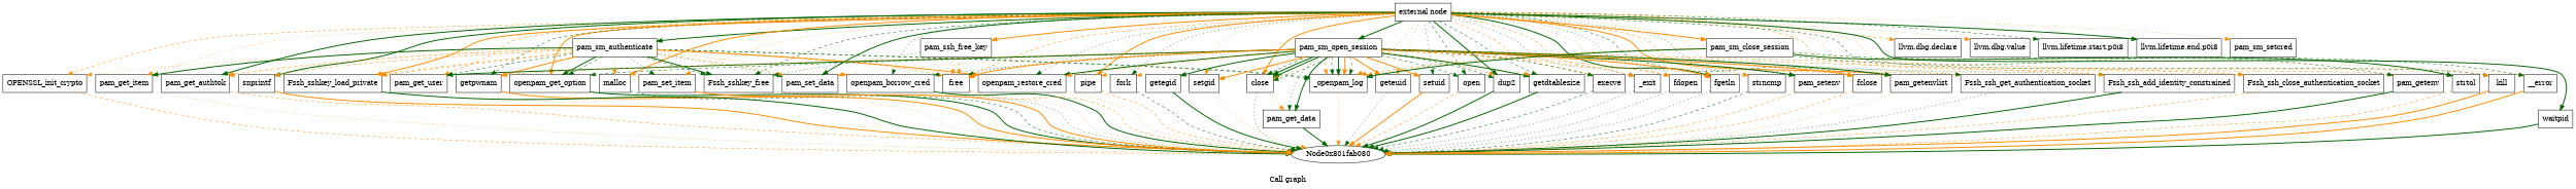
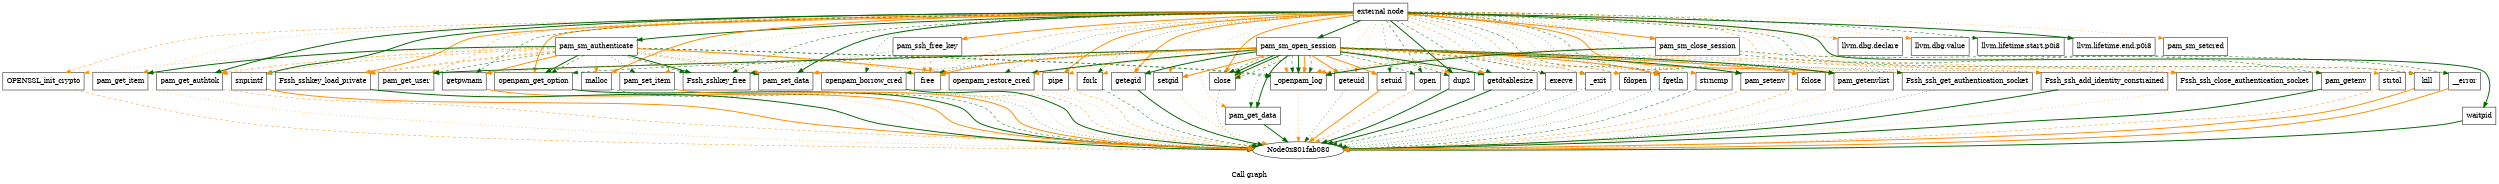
  digraph {
    label="Call graph"
    node [shape=record]
    edge [color=darkorange style=bold]
    n1 [label="{external node}"]
    n2 [label="{pam_sm_authenticate}"]
    n3 [label="{llvm.dbg.declare}"]
    n4 [label="{llvm.dbg.value}"]
    n5 [label="{llvm.lifetime.start.p0i8}"]
    n6 [label="{openpam_get_option}"]
    n7 [label="{OPENSSL_init_crypto}"]
    n8 [label="{pam_get_user}"]
    n9 [label="{getpwnam}"]
    n10 [label="{pam_get_item}"]
    n11 [label="{pam_get_authtok}"]
    n12 [label="{openpam_borrow_cred}"]
    n13 [label="{snprintf}"]
    n14 [label="{Fssh_sshkey_load_private}"]
    n15 [label="{Fssh_sshkey_free}"]
    n16 [label="{_openpam_log}"]
    n17 [label="{malloc}"]
    n18 [label="{free}"]
    n19 [label="{llvm.lifetime.end.p0i8}"]
    n20 [label="{pam_ssh_free_key}"]
    n21 [label="{pam_set_data}"]
    n22 [label="{openpam_restore_cred}"]
    n23 [label="{pam_set_item}"]
    n24 [label="{pam_sm_setcred}"]
    n25 [label="{pam_sm_open_session}"]
    n26 [label="{pam_get_data}"]
    n27 [label="{pipe}"]
    n28 [label="{fork}"]
    n29 [label="{close}"]
    n30 [label="{getegid}"]
    n31 [label="{setgid}"]
    n32 [label="{geteuid}"]
    n33 [label="{setuid}"]
    n34 [label="{open}"]
    n35 [label="{dup2}"]
    n36 [label="{getdtablesize}"]
    n37 [label="{execve}"]
    n38 [label="{_exit}"]
    n39 [label="{fdopen}"]
    n40 [label="{fgetln}"]
    n41 [label="{strncmp}"]
    n42 [label="{pam_setenv}"]
    n43 [label="{fclose}"]
    n44 [label="{pam_getenvlist}"]
    n45 [label="{Fssh_ssh_get_authentication_socket}"]
    n46 [label="{Fssh_ssh_add_identity_constrained}"]
    n47 [label="{Fssh_ssh_close_authentication_socket}"]
    n48 [label="{pam_sm_close_session}"]
    n49 [label="{pam_getenv}"]
    n50 [label="{strtol}"]
    n51 [label="{kill}"]
    n52 [label="{waitpid}"]
    n53 [label="{__error}"]
    n54 [label=Node0x801fab080 shape=""]
    n1 -> n2 [color=darkgreen]
    n1 -> n3 [style=dashed]
    n1 -> n4 [style=dotted]
    n1 -> n5 [color=darkgreen style=dashed]
    n1 -> n6
    n1 -> n7 [style=dashed]
    n1 -> n8 [style=dashed]
    n1 -> n9 [color=darkgreen style=dashed]
    n1 -> n10 [style=dotted]
    n1 -> n11 [color=darkgreen]
    n1 -> n12 [color=darkgreen style=dotted]
    n1 -> n13 [color=darkgreen]
    n1 -> n14
    n1 -> n15 [color=darkgreen style=dashed]
    n1 -> n16 [style=dotted]
    n1 -> n17
    n1 -> n18 [style=dashed]
    n1 -> n19 [color=darkgreen]
    n1 -> n20
    n1 -> n21 [color=darkgreen]
    n1 -> n22 [color=darkgreen style=dotted]
    n1 -> n23 [style=dotted]
    n1 -> n24 [style=dotted]
    n1 -> n25 [color=darkgreen]
-   n29 -> n26 [style=dotted]
+   n1 -> n26 [style=dotted]
    n1 -> n27
    n1 -> n28 [color=darkgreen style=dotted]
    n1 -> n29
+   n1 -> n30
    n1 -> n31 [style=dotted]
    n1 -> n32 [style=dotted]
    n1 -> n33 [color=darkgreen style=dotted]
    n1 -> n34 [color=darkgreen style=dashed]
    n1 -> n35 [color=darkgreen]
    n1 -> n36 [color=darkgreen style=dashed]
    n1 -> n37 [style=dashed]
    n1 -> n38 [color=darkgreen style=dotted]
    n1 -> n39 [style=dashed]
-   n1 -> n40 [color=darkgreen]
+   n1 -> n40 [color=darkgreen style=dashed]
    n1 -> n41 [style=dotted]
    n1 -> n42 [color=darkgreen style=dotted]
    n1 -> n43 [color=darkgreen style=dashed]
    n1 -> n44
    n1 -> n45 [style=dashed]
    n1 -> n46 [color=darkgreen style=dotted]
    n1 -> n47 [style=dotted]
    n1 -> n48
    n1 -> n49 [style=dashed]
    n1 -> n50 [style=dotted]
    n1 -> n51 [color=darkgreen style=dashed]
    n1 -> n52 [color=darkgreen]
    n1 -> n53 [style=dotted]
    n2 -> n6 [color=darkgreen]
    n2 -> n6 [color=darkgreen style=dashed]
    n2 -> n7 [style=dotted]
    n2 -> n8 [color=darkgreen style=dashed]
    n2 -> n9
    n2 -> n10 [color=darkgreen]
    n2 -> n11 [style=dashed]
    n2 -> n11 [style=dotted]
    n2 -> n12 [style=dotted]
    n2 -> n13 [style=dashed]
    n2 -> n14 [style=dashed]
    n2 -> n14 [style=dashed]
    n2 -> n15 [color=darkgreen style=dashed]
    n2 -> n15 [color=darkgreen]
    n2 -> n16 [color=darkgreen style=dashed]
    n2 -> n16 [color=darkgreen style=dashed]
    n2 -> n17 [style=dotted]
    n2 -> n18 [style=dashed]
    n2 -> n21 [color=darkgreen style=dotted]
    n2 -> n21 [style=dashed]
    n2 -> n22
    n2 -> n23 [color=darkgreen style=dotted]
    n6 -> n54 [color=darkgreen]
    n7 -> n54 [style=dashed]
    n8 -> n54 [style=dotted]
    n9 -> n54
    n10 -> n54 [style=dotted]
    n11 -> n54 [style=dashed]
    n12 -> n54 [color=darkgreen]
    n13 -> n54
    n14 -> n54 [color=darkgreen]
    n15 -> n54 [color=darkgreen style=dotted]
    n16 -> n54 [style=dotted]
    n17 -> n54 [color=darkgreen style=dashed]
    n18 -> n54 [style=dashed]
    n20 -> n15 [color=darkgreen style=dotted]
    n20 -> n18 [style=dotted]
    n20 -> n18 [style=dashed]
    n21 -> n54 [style=dotted]
    n22 -> n54 [style=dotted]
    n23 -> n54
    n25 -> n6 [color=darkgreen style=dashed]
    n25 -> n8 [color=darkgreen]
    n25 -> n9 [style=dashed]
    n25 -> n12 [color=darkgreen style=dotted]
    n25 -> n16 [style=dashed]
    n25 -> n16 [color=darkgreen style=dashed]
    n25 -> n16 [color=darkgreen]
    n25 -> n16
    n25 -> n16 [color=darkgreen style=dashed]
    n25 -> n18 [color=darkgreen style=dotted]
    n25 -> n18
    n25 -> n21 [style=dotted]
    n25 -> n22 [color=darkgreen]
    n25 -> n22 [style=dashed]
    n25 -> n26 [color=darkgreen style=dotted]
    n25 -> n26 [color=darkgreen]
    n25 -> n27 [style=dotted]
    n25 -> n28 [style=dotted]
    n25 -> n29 [color=darkgreen style=dashed]
    n25 -> n29 [color=darkgreen]
    n25 -> n29 [color=darkgreen]
    n25 -> n29 [style=dotted]
    n25 -> n29 [color=darkgreen style=dashed]
    n25 -> n30 [color=darkgreen]
    n25 -> n31
    n25 -> n32
    n25 -> n33
    n25 -> n34 [color=darkgreen style=dashed]
    n25 -> n35 [color=darkgreen style=dashed]
    n25 -> n35 [style=dashed]
    n25 -> n36 [color=darkgreen]
    n25 -> n36 [style=dotted]
    n25 -> n37 [color=darkgreen style=dashed]
    n25 -> n38 [style=dashed]
    n25 -> n39 [style=dashed]
    n25 -> n40
    n25 -> n40 [style=dotted]
    n25 -> n41 [style=dotted]
    n25 -> n42 [color=darkgreen]
    n25 -> n43
    n25 -> n44 [color=darkgreen]
    n25 -> n45 [color=darkgreen style=dotted]
    n25 -> n46 [style=dashed]
    n25 -> n47 [style=dashed]
    n26 -> n54 [color=darkgreen]
    n27 -> n54 [style=dashed]
    n28 -> n54 [color=darkgreen style=dashed]
    n29 -> n54 [color=darkgreen style=dotted]
    n30 -> n54 [color=darkgreen]
    n31 -> n54 [style=dotted]
    n32 -> n54 [color=darkgreen style=dotted]
    n33 -> n54
    n34 -> n54 [style=dashed]
    n35 -> n54 [color=darkgreen]
    n36 -> n54 [color=darkgreen]
    n37 -> n54 [color=darkgreen style=dashed]
    n38 -> n54 [color=darkgreen style=dotted]
    n39 -> n54 [color=darkgreen style=dotted]
    n40 -> n54 [color=darkgreen style=dotted]
    n41 -> n54 [color=darkgreen style=dashed]
    n42 -> n54 [style=dashed]
    n43 -> n54 [style=dashed]
    n44 -> n54 [style=dotted]
    n45 -> n54 [color=darkgreen style=dotted]
    n46 -> n54 [color=darkgreen]
-   n47 -> n54 [style=dashed]
+   n47 -> n54 [style=dotted]
    n48 -> n16 [style=dashed]
    n48 -> n16 [style=dotted]
    n48 -> n16 [color=darkgreen]
    n48 -> n49 [color=darkgreen style=dashed]
-   n48 -> n50 [color=darkgreen]
    n48 -> n51 [style=dotted]
    n48 -> n53 [color=darkgreen style=dashed]
    n49 -> n54 [color=darkgreen]
    n50 -> n54 [style=dashed]
    n51 -> n54
    n52 -> n54 [color=darkgreen]
    n53 -> n54
  }
